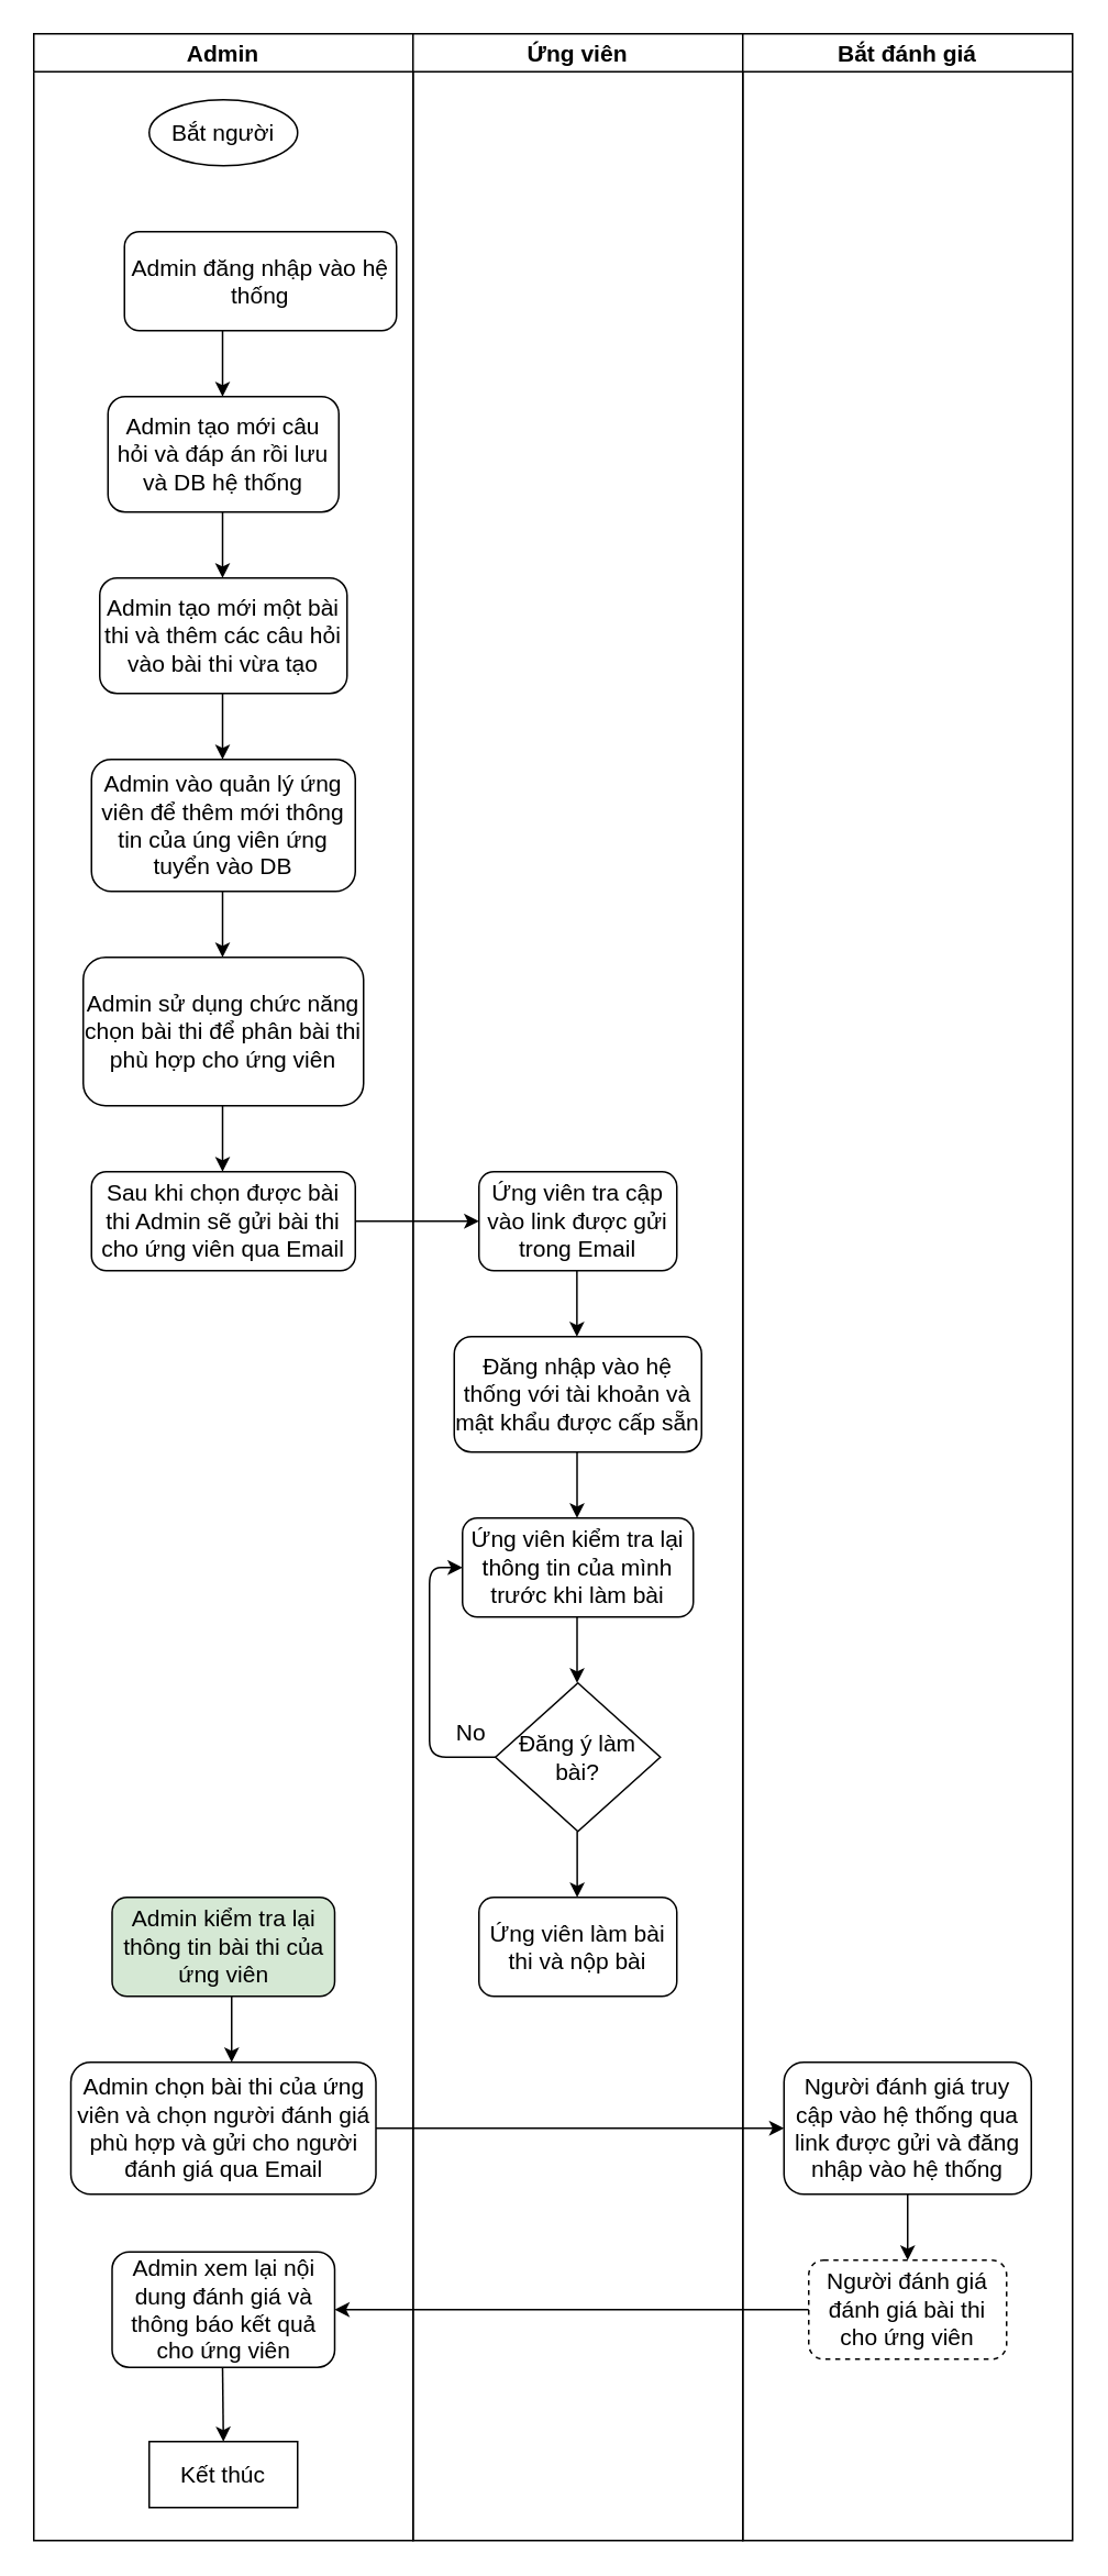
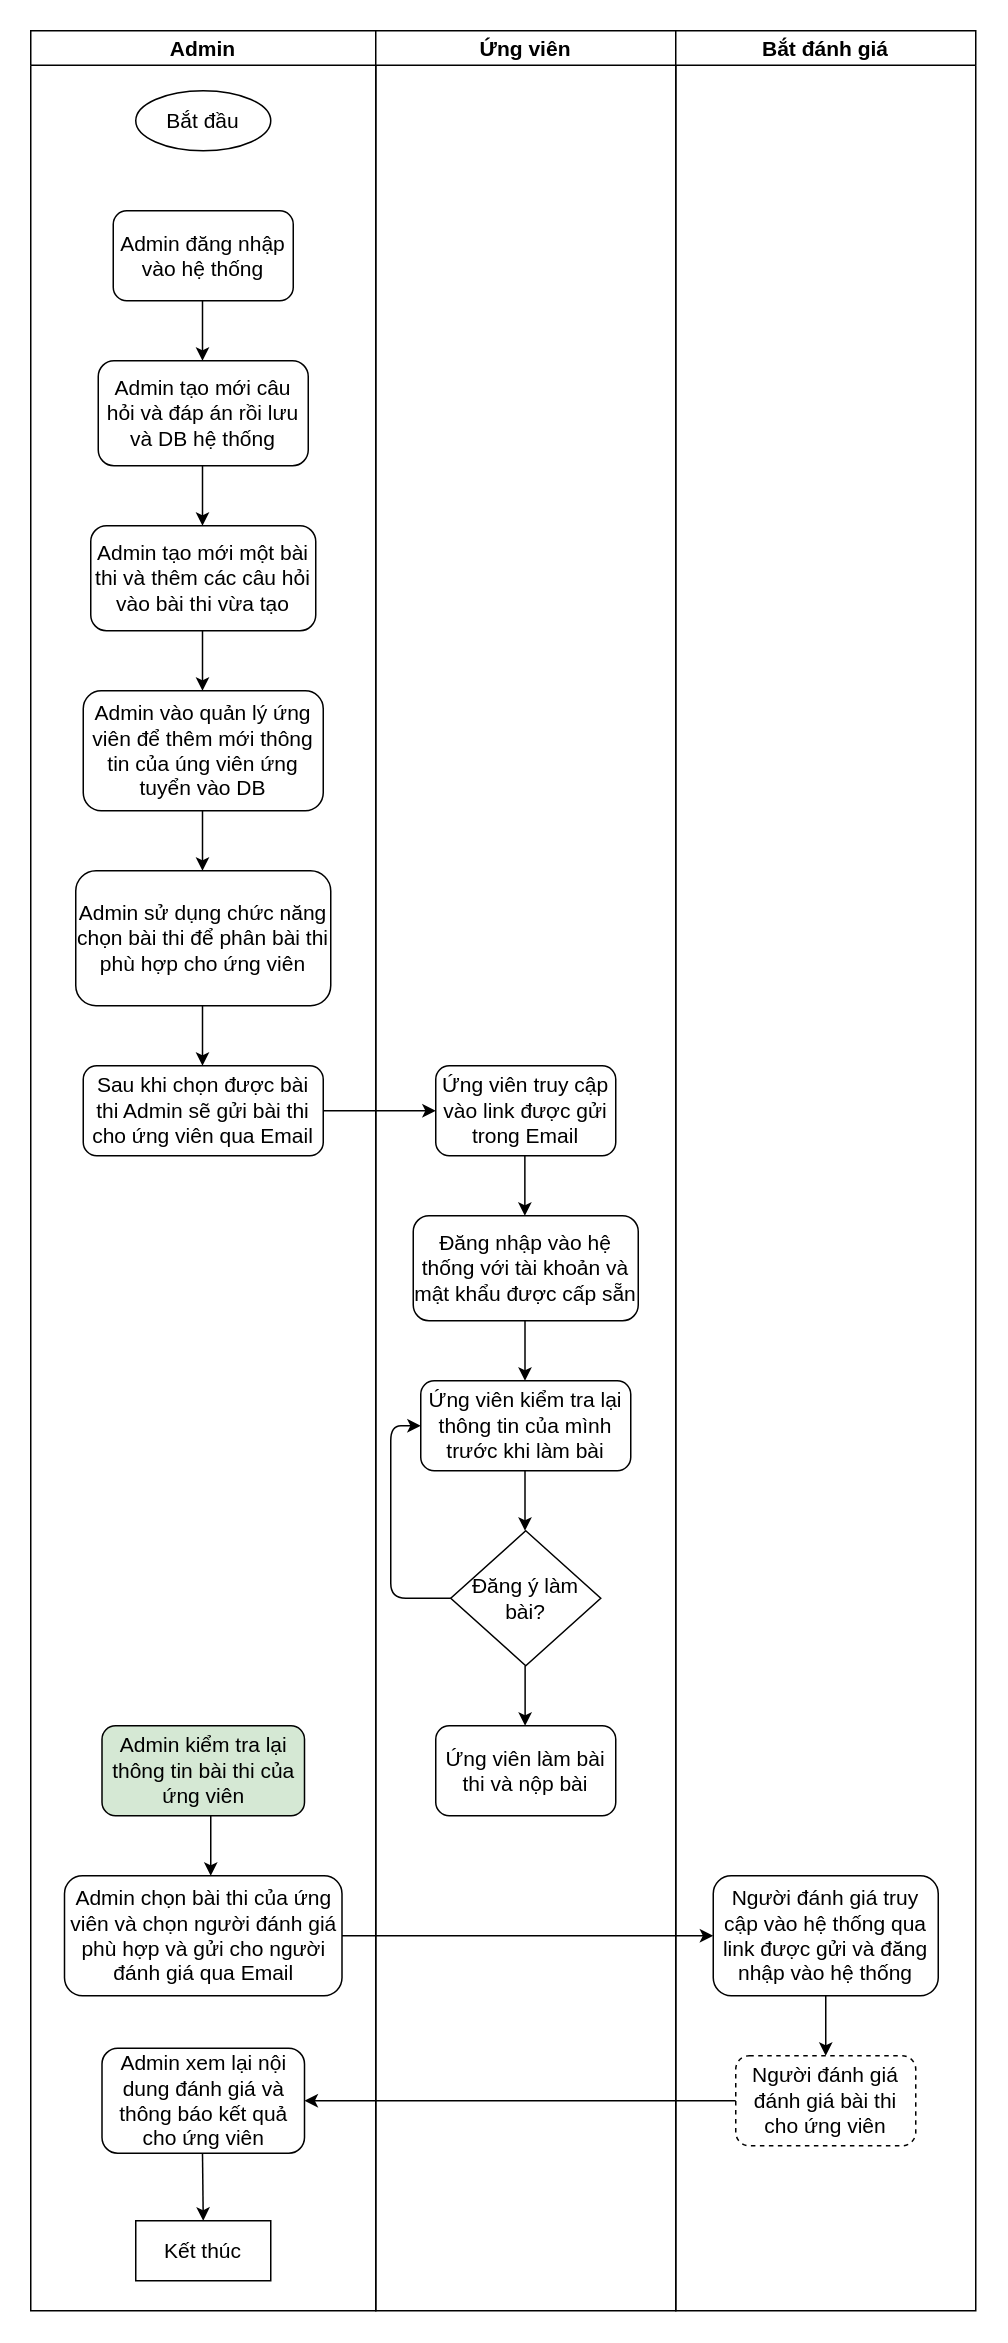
  <mxCell id="0" />
  <mxCell id="1" parent="0" />
  <mxCell id="2" value="Admin" style="swimlane;fontSize=14;" parent="1" vertex="1"><mxGeometry x="20" y="20" width="230" height="1520" as="geometry" /></mxCell>
- <mxCell id="3" value="Bắt người" style="ellipse;whiteSpace=wrap;html=1;fontSize=14;" parent="2" vertex="1"><mxGeometry x="70" y="40" width="90" height="40" as="geometry" /></mxCell>
- <mxCell id="4" value="Admin đăng nhập vào hệ thống" style="rounded=1;whiteSpace=wrap;html=1;fontSize=14;" parent="2" vertex="1"><mxGeometry x="55" y="120" width="165" height="60" as="geometry" /></mxCell>
+ <mxCell id="3" value="Bắt đầu" style="ellipse;whiteSpace=wrap;html=1;fontSize=14;" parent="2" vertex="1"><mxGeometry x="70" y="40" width="90" height="40" as="geometry" /></mxCell>
+ <mxCell id="4" value="Admin đăng nhập vào hệ thống" style="rounded=1;whiteSpace=wrap;html=1;fontSize=14;" parent="2" vertex="1"><mxGeometry x="55" y="120" width="120" height="60" as="geometry" /></mxCell>
  <mxCell id="5" value="" style="endArrow=classic;html=1;fontSize=14;exitX=0.5;exitY=1;exitDx=0;exitDy=0;" parent="2" edge="1"><mxGeometry width="50" height="50" relative="1" as="geometry"><mxPoint x="114.5" y="180" as="sourcePoint" /><mxPoint x="114.5" y="220" as="targetPoint" /></mxGeometry></mxCell>
  <mxCell id="6" value="Admin tạo mới câu hỏi và đáp án rồi lưu và DB hệ thống" style="rounded=1;whiteSpace=wrap;html=1;fontSize=14;" parent="2" vertex="1"><mxGeometry x="45" y="220" width="140" height="70" as="geometry" /></mxCell>
  <mxCell id="7" value="" style="endArrow=classic;html=1;fontSize=14;exitX=0.5;exitY=1;exitDx=0;exitDy=0;" parent="2" edge="1"><mxGeometry width="50" height="50" relative="1" as="geometry"><mxPoint x="114.5" y="290" as="sourcePoint" /><mxPoint x="114.5" y="330" as="targetPoint" /></mxGeometry></mxCell>
  <mxCell id="8" value="Admin tạo mới một bài thi và thêm các câu hỏi vào bài thi vừa tạo" style="rounded=1;whiteSpace=wrap;html=1;fontSize=14;" parent="2" vertex="1"><mxGeometry x="40" y="330" width="150" height="70" as="geometry" /></mxCell>
  <mxCell id="9" value="" style="endArrow=classic;html=1;fontSize=14;exitX=0.5;exitY=1;exitDx=0;exitDy=0;" parent="2" edge="1"><mxGeometry width="50" height="50" relative="1" as="geometry"><mxPoint x="114.5" y="400" as="sourcePoint" /><mxPoint x="114.5" y="440" as="targetPoint" /></mxGeometry></mxCell>
  <mxCell id="10" value="Admin vào quản lý ứng viên để thêm mới thông tin của úng viên ứng tuyển vào DB" style="rounded=1;whiteSpace=wrap;html=1;fontSize=14;" parent="2" vertex="1"><mxGeometry x="35" y="440" width="160" height="80" as="geometry" /></mxCell>
  <mxCell id="11" value="" style="endArrow=classic;html=1;fontSize=14;exitX=0.5;exitY=1;exitDx=0;exitDy=0;" parent="2" edge="1"><mxGeometry width="50" height="50" relative="1" as="geometry"><mxPoint x="114.5" y="520" as="sourcePoint" /><mxPoint x="114.5" y="560" as="targetPoint" /></mxGeometry></mxCell>
  <mxCell id="12" value="Admin sử dụng chức năng chọn bài thi để phân bài thi phù hợp cho ứng viên" style="rounded=1;whiteSpace=wrap;html=1;fontSize=14;" parent="2" vertex="1"><mxGeometry x="30" y="560" width="170" height="90" as="geometry" /></mxCell>
  <mxCell id="13" value="" style="endArrow=classic;html=1;fontSize=14;exitX=0.5;exitY=1;exitDx=0;exitDy=0;" parent="2" edge="1"><mxGeometry width="50" height="50" relative="1" as="geometry"><mxPoint x="114.5" y="650" as="sourcePoint" /><mxPoint x="114.5" y="690" as="targetPoint" /></mxGeometry></mxCell>
  <mxCell id="14" value="Sau khi chọn được bài thi Admin sẽ gửi bài thi cho ứng viên qua Email" style="rounded=1;whiteSpace=wrap;html=1;fontSize=14;" parent="2" vertex="1"><mxGeometry x="35" y="690" width="160" height="60" as="geometry" /></mxCell>
  <mxCell id="15" value="Admin kiểm tra lại thông tin bài thi của ứng viên" style="rounded=1;whiteSpace=wrap;html=1;fontSize=14;fillColor=#d5e8d4;" parent="2" vertex="1"><mxGeometry x="47.5" y="1130" width="135" height="60" as="geometry" /></mxCell>
  <mxCell id="16" value="" style="endArrow=classic;html=1;fontSize=14;" parent="2" edge="1"><mxGeometry width="50" height="50" relative="1" as="geometry"><mxPoint x="120" y="1190" as="sourcePoint" /><mxPoint x="120" y="1230" as="targetPoint" /></mxGeometry></mxCell>
  <mxCell id="17" value="Admin chọn bài thi của ứng viên và chọn người đánh giá phù hợp và gửi cho người đánh giá qua Email" style="rounded=1;whiteSpace=wrap;html=1;fontSize=14;" parent="2" vertex="1"><mxGeometry x="22.5" y="1230" width="185" height="80" as="geometry" /></mxCell>
  <mxCell id="18" value="Admin xem lại nội dung đánh giá và thông báo kết quả cho ứng viên" style="rounded=1;whiteSpace=wrap;html=1;fontSize=14;" parent="2" vertex="1"><mxGeometry x="47.5" y="1345" width="135" height="70" as="geometry" /></mxCell>
  <mxCell id="19" value="" style="endArrow=classic;html=1;fontSize=14;entryX=0.5;entryY=0;entryDx=0;entryDy=0;entryPerimeter=0;" parent="2" target="20" edge="1"><mxGeometry width="50" height="50" relative="1" as="geometry"><mxPoint x="114.5" y="1415" as="sourcePoint" /><mxPoint x="115" y="1455" as="targetPoint" /></mxGeometry></mxCell>
  <mxCell id="20" value="Kết thúc" style="whiteSpace=wrap;html=1;fontSize=14;rounded=0;" parent="2" vertex="1"><mxGeometry x="70" y="1460" width="90" height="40" as="geometry" /></mxCell>
  <mxCell id="21" value="Ứng viên" style="swimlane;fontSize=14;" parent="1" vertex="1"><mxGeometry x="250" y="20" width="200" height="1520" as="geometry" /></mxCell>
- <mxCell id="22" value="Ứng viên tra cập vào link được gửi trong Email" style="rounded=1;whiteSpace=wrap;html=1;fontSize=14;" parent="21" vertex="1"><mxGeometry x="40" y="690" width="120" height="60" as="geometry" /></mxCell>
+ <mxCell id="22" value="Ứng viên truy cập vào link được gửi trong Email" style="rounded=1;whiteSpace=wrap;html=1;fontSize=14;" parent="21" vertex="1"><mxGeometry x="40" y="690" width="120" height="60" as="geometry" /></mxCell>
  <mxCell id="23" value="" style="endArrow=classic;html=1;fontSize=14;exitX=0.5;exitY=1;exitDx=0;exitDy=0;" parent="21" edge="1"><mxGeometry width="50" height="50" relative="1" as="geometry"><mxPoint x="99.41" y="750" as="sourcePoint" /><mxPoint x="99.41" y="790" as="targetPoint" /></mxGeometry></mxCell>
  <mxCell id="24" value="Đăng nhập vào hệ thống với tài khoản và mật khẩu được cấp sẵn" style="rounded=1;whiteSpace=wrap;html=1;fontSize=14;" parent="21" vertex="1"><mxGeometry x="25" y="790" width="150" height="70" as="geometry" /></mxCell>
  <mxCell id="25" value="" style="endArrow=classic;html=1;fontSize=14;exitX=0.5;exitY=1;exitDx=0;exitDy=0;" parent="21" edge="1"><mxGeometry width="50" height="50" relative="1" as="geometry"><mxPoint x="99.5" y="860" as="sourcePoint" /><mxPoint x="99.5" y="900" as="targetPoint" /></mxGeometry></mxCell>
  <mxCell id="26" value="Ứng viên kiểm tra lại thông tin của mình trước khi làm bài" style="rounded=1;whiteSpace=wrap;html=1;fontSize=14;" parent="21" vertex="1"><mxGeometry x="30" y="900" width="140" height="60" as="geometry" /></mxCell>
  <mxCell id="27" value="" style="endArrow=classic;html=1;fontSize=14;exitX=0.5;exitY=1;exitDx=0;exitDy=0;" parent="21" edge="1"><mxGeometry width="50" height="50" relative="1" as="geometry"><mxPoint x="99.5" y="960" as="sourcePoint" /><mxPoint x="99.5" y="1000" as="targetPoint" /></mxGeometry></mxCell>
  <mxCell id="28" value="Đăng ý làm bài?" style="rhombus;whiteSpace=wrap;html=1;fontSize=14;" parent="21" vertex="1"><mxGeometry x="50" y="1000" width="100" height="90" as="geometry" /></mxCell>
  <mxCell id="29" value="" style="endArrow=classic;html=1;fontSize=14;exitX=0;exitY=0.5;exitDx=0;exitDy=0;entryX=0;entryY=0.5;entryDx=0;entryDy=0;" parent="21" source="28" target="26" edge="1"><mxGeometry width="50" height="50" relative="1" as="geometry"><mxPoint x="140" y="1000" as="sourcePoint" /><mxPoint x="10" y="930" as="targetPoint" /><Array as="points"><mxPoint x="10" y="1045" /><mxPoint x="10" y="930" /></Array></mxGeometry></mxCell>
- <mxCell id="30" value="No" style="text;html=1;align=center;verticalAlign=middle;resizable=0;points=[];autosize=1;strokeColor=none;fontSize=14;" parent="21" vertex="1"><mxGeometry x="20" y="1020" width="30" height="20" as="geometry" /></mxCell>
  <mxCell id="31" value="" style="endArrow=classic;html=1;fontSize=14;exitX=0.5;exitY=1;exitDx=0;exitDy=0;" parent="21" edge="1"><mxGeometry width="50" height="50" relative="1" as="geometry"><mxPoint x="99.58" y="1090" as="sourcePoint" /><mxPoint x="99.58" y="1130" as="targetPoint" /></mxGeometry></mxCell>
  <mxCell id="32" value="Ứng viên làm bài thi và nộp bài" style="rounded=1;whiteSpace=wrap;html=1;fontSize=14;" parent="21" vertex="1"><mxGeometry x="40" y="1130" width="120" height="60" as="geometry" /></mxCell>
  <mxCell id="33" value="Bắt đánh giá" style="swimlane;fontSize=14;" parent="1" vertex="1"><mxGeometry x="450" y="20" width="200" height="1520" as="geometry" /></mxCell>
  <mxCell id="34" value="Người đánh giá truy cập vào hệ thống qua link được gửi và đăng nhập vào hệ thống" style="rounded=1;whiteSpace=wrap;html=1;fontSize=14;" parent="33" vertex="1"><mxGeometry x="25" y="1230" width="150" height="80" as="geometry" /></mxCell>
  <mxCell id="35" value="" style="endArrow=classic;html=1;fontSize=14;exitX=0.5;exitY=1;exitDx=0;exitDy=0;" parent="33" edge="1"><mxGeometry width="50" height="50" relative="1" as="geometry"><mxPoint x="100" y="1310" as="sourcePoint" /><mxPoint x="100" y="1350" as="targetPoint" /></mxGeometry></mxCell>
  <mxCell id="36" value="Người đánh giá đánh giá bài thi cho ứng viên" style="rounded=1;whiteSpace=wrap;html=1;fontSize=14;dashed=1;" parent="33" vertex="1"><mxGeometry x="40" y="1350" width="120" height="60" as="geometry" /></mxCell>
  <mxCell id="37" value="" style="endArrow=classic;html=1;fontSize=14;exitX=1;exitY=0.5;exitDx=0;exitDy=0;" parent="1" source="14" edge="1"><mxGeometry width="50" height="50" relative="1" as="geometry"><mxPoint x="159.5" y="560" as="sourcePoint" /><mxPoint x="290" y="740" as="targetPoint" /></mxGeometry></mxCell>
  <mxCell id="38" value="" style="endArrow=classic;html=1;fontSize=14;exitX=1;exitY=0.5;exitDx=0;exitDy=0;" parent="1" source="17" target="34" edge="1"><mxGeometry width="50" height="50" relative="1" as="geometry"><mxPoint x="420" y="1220" as="sourcePoint" /><mxPoint x="470" y="1290" as="targetPoint" /></mxGeometry></mxCell>
  <mxCell id="39" value="" style="endArrow=classic;html=1;fontSize=14;exitX=0;exitY=0.5;exitDx=0;exitDy=0;" parent="1" source="36" target="18" edge="1"><mxGeometry width="50" height="50" relative="1" as="geometry"><mxPoint x="420" y="1410" as="sourcePoint" /><mxPoint x="220" y="1400" as="targetPoint" /></mxGeometry></mxCell>
